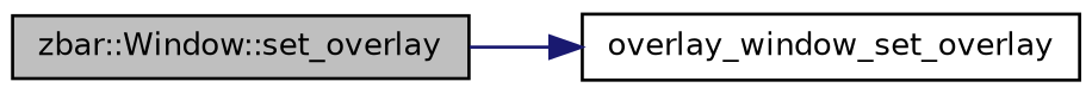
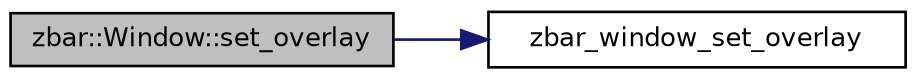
  digraph {
    rankdir=LR
    node [color=black fontname=Helvetica fontsize=10 shape=record style=filled]
    n1 [fillcolor=grey75 fontcolor=black height=0.2 label="zbar::Window::set_overlay" width=0.4]
-   n2 [fillcolor=white height=0.2 label=overlay_window_set_overlay width=0.4]
+   n2 [fillcolor=white height=0.2 label=zbar_window_set_overlay width=0.4]
    n1 -> n2 [color=midnightblue fontname=Helvetica fontsize=10 labelfontname=Helvetica labelfontsize=10 style=solid]
  }
